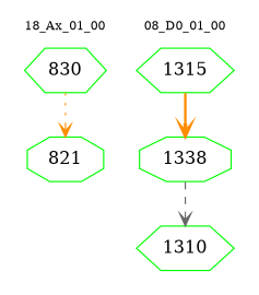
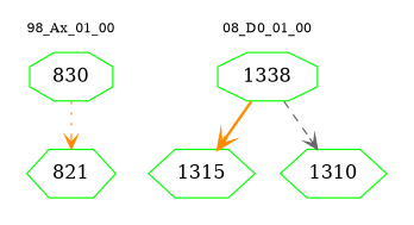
  digraph {
    node [color=green shape=hexagon]
    edge [arrowhead=vee color=darkorange]
-   n1 [label=830]
-   n2 [label=821 shape=octagon]
+   n1 [label=830 shape=octagon]
+   n2 [label=821]
    n3 [label=1338 shape=octagon]
    n4 [label=1315]
    n5 [label=1310]
    subgraph cluster_1 {
      color=white
      fontsize=10
-     label="18_Ax_01_00"
+     label="98_Ax_01_00"
      n1
      n2
    }
    subgraph cluster_2 {
      color=white
      fontsize=10
      label="08_D0_01_00"
      n3
      n4
      n5
    }
    n1 -> n2 [style=dotted]
-   n4 -> n3 [style=bold]
+   n3 -> n4 [style=bold]
    n3 -> n5 [color=gray40 style=dashed]
  }
